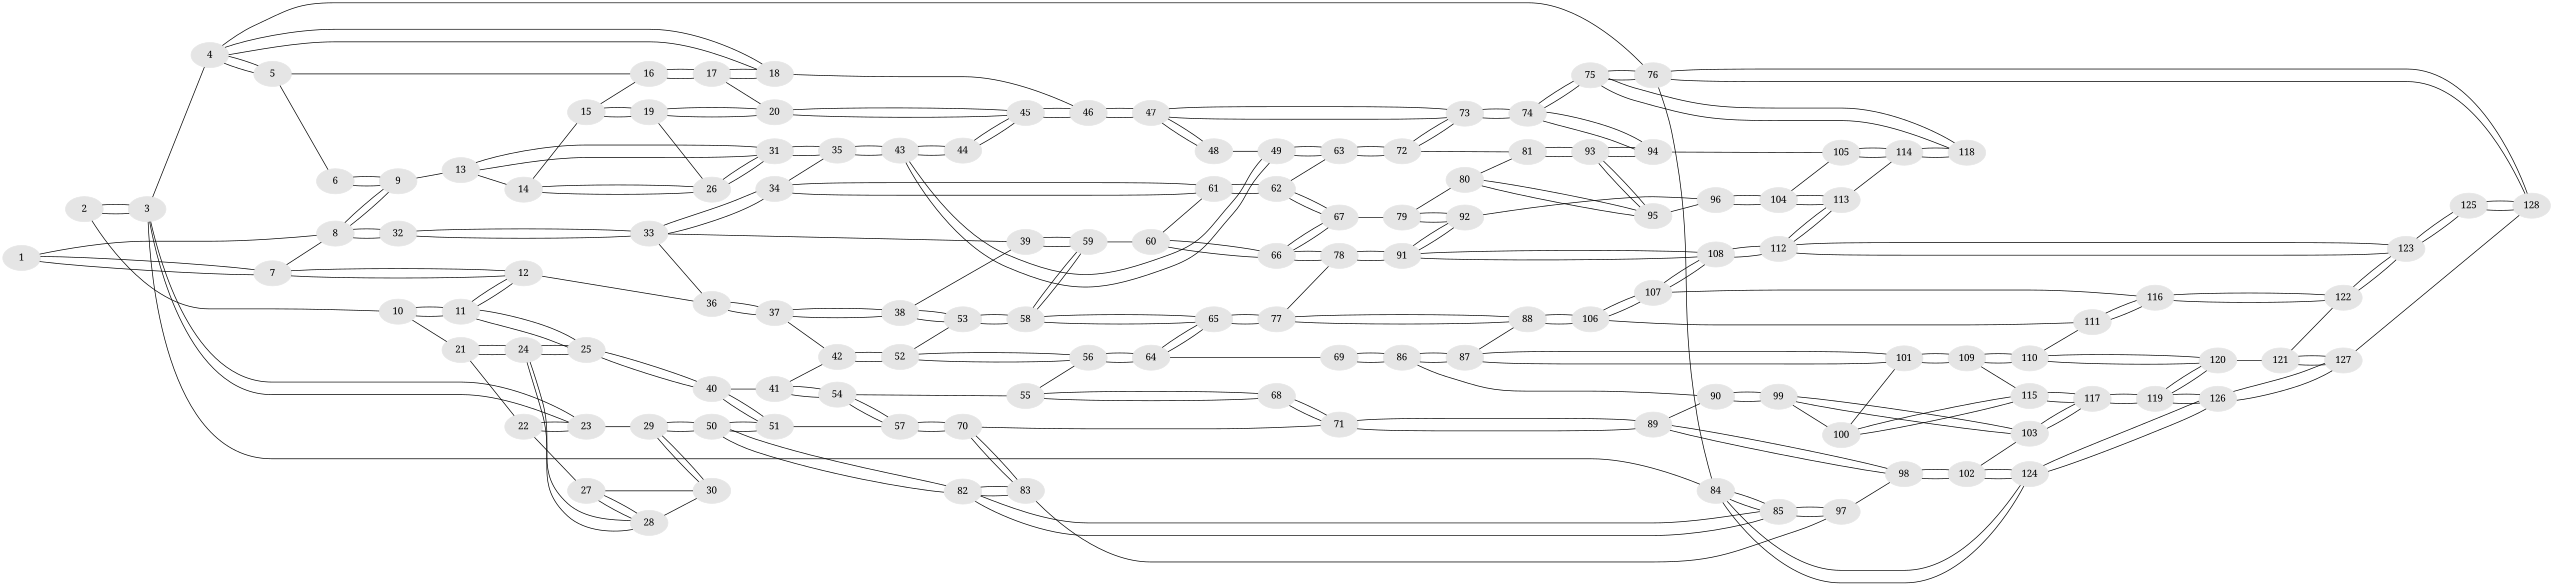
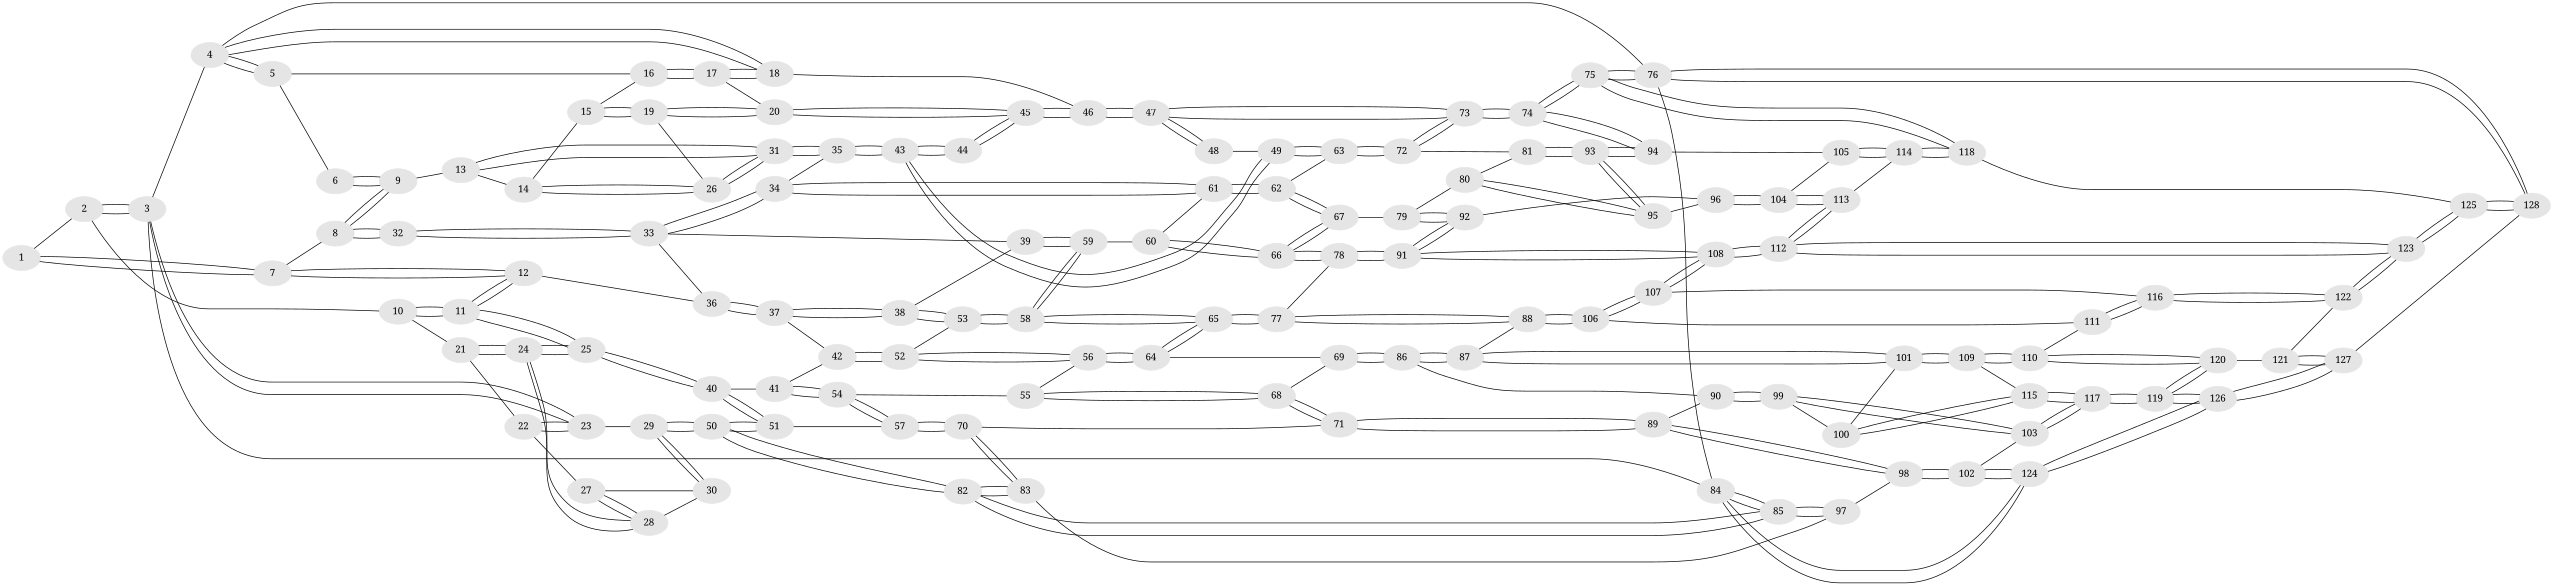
  graph {
    fontname="Noto Serif"
    rankdir=LR
    node [color=gray90 fontname="Noto Serif" style=filled]
    edge [fontname="Noto Serif"]
    1
    2
    7
    3
    10
    8
    12
    4
    23
    84
    11
    21
    5
    18
    76
    29
    85
    124
    6
    16
    46
    128
    9
    17
    13
    32
    36
    33
    14
    31
    25
    22
    24
    40
    37
    15
    26
    35
    19
    20
    45
    47
    27
    28
    30
    50
    41
    51
    82
    43
    34
    39
    61
    59
    62
    44
    49
    38
    42
    53
    52
    58
    60
    54
    57
    55
    56
    63
    48
    73
    74
    72
    83
    70
    64
    65
    68
    69
    71
    77
    66
    67
    78
    79
    81
    86
    88
    91
    80
    92
    89
    87
    90
    97
    98
    93
    75
    94
    118
    105
    125
    106
    108
    95
    96
    126
    101
    99
    109
    107
    111
    102
    100
    103
    112
    104
    114
    113
    115
    117
    110
    119
    116
    122
    123
    120
    121
    127
-   1 -- 8
+   1 -- 2
    1 -- 7
    1 -- 7
    2 -- 3
    2 -- 3
    2 -- 10
    7 -- 8
    7 -- 12
    7 -- 12
    3 -- 4
    3 -- 23
    3 -- 23
    3 -- 84
    10 -- 11
    10 -- 11
    10 -- 21
    8 -- 9
    8 -- 9
    8 -- 32
    8 -- 32
    12 -- 36
    4 -- 5
    4 -- 5
    4 -- 18
    4 -- 18
    4 -- 76
    23 -- 29
    84 -- 85
    84 -- 85
    84 -- 124
    84 -- 124
    11 -- 12
    11 -- 12
    11 -- 25
    11 -- 25
    21 -- 22
    21 -- 24
    21 -- 24
    5 -- 6
    5 -- 16
    18 -- 46
    76 -- 84
    76 -- 128
    76 -- 128
    29 -- 30
    29 -- 30
    29 -- 50
    29 -- 50
    85 -- 97
    85 -- 97
    124 -- 126
    124 -- 126
    6 -- 9
    6 -- 9
    16 -- 17
    16 -- 17
    46 -- 47
    46 -- 47
    9 -- 13
    17 -- 18
    17 -- 18
    17 -- 20
    13 -- 14
    13 -- 31
    13 -- 31
    32 -- 33
    32 -- 33
    36 -- 37
    36 -- 37
    33 -- 36
    33 -- 34
    33 -- 34
    33 -- 39
    14 -- 15
    14 -- 26
    14 -- 26
    31 -- 35
    31 -- 35
    25 -- 40
    25 -- 40
    22 -- 23
    22 -- 23
    22 -- 27
    24 -- 25
    24 -- 25
    24 -- 28
    24 -- 28
    40 -- 41
    40 -- 51
    40 -- 51
    37 -- 38
    37 -- 38
    37 -- 42
    15 -- 16
    15 -- 19
    15 -- 19
    26 -- 31
    26 -- 31
    35 -- 43
    35 -- 43
    19 -- 26
    19 -- 20
    19 -- 20
    20 -- 45
    20 -- 45
    45 -- 46
    45 -- 46
    47 -- 48
    47 -- 48
    47 -- 73
    47 -- 73
    27 -- 28
    27 -- 28
    27 -- 30
    28 -- 30
    50 -- 51
    50 -- 51
    50 -- 82
    50 -- 82
    41 -- 42
    41 -- 54
    41 -- 54
    51 -- 57
    82 -- 85
    82 -- 85
    82 -- 83
    82 -- 83
    43 -- 44
    43 -- 44
    43 -- 49
    43 -- 49
    34 -- 35
    34 -- 61
    34 -- 61
    39 -- 59
    39 -- 59
    61 -- 62
    61 -- 62
    59 -- 60
    62 -- 63
    62 -- 67
    62 -- 67
    44 -- 45
    44 -- 45
    49 -- 63
    49 -- 63
    38 -- 39
    38 -- 53
    38 -- 53
    42 -- 52
    42 -- 52
    53 -- 58
    53 -- 58
    52 -- 53
    52 -- 56
    52 -- 56
    58 -- 59
    58 -- 59
    58 -- 65
    58 -- 65
    60 -- 61
    60 -- 66
    60 -- 66
    54 -- 57
    54 -- 57
    54 -- 55
    57 -- 70
    57 -- 70
    55 -- 56
    55 -- 68
    55 -- 68
    56 -- 64
    56 -- 64
    63 -- 72
    63 -- 72
    48 -- 49
    73 -- 74
    73 -- 74
    74 -- 75
    74 -- 75
    74 -- 94
    74 -- 94
    72 -- 73
    72 -- 73
    72 -- 81
    83 -- 97
    70 -- 83
    70 -- 83
    70 -- 71
    64 -- 65
    64 -- 65
    64 -- 69
    65 -- 77
    65 -- 77
+   68 -- 69
    68 -- 71
    68 -- 71
    69 -- 86
    69 -- 86
    71 -- 89
    71 -- 89
    77 -- 78
    77 -- 88
    77 -- 88
    66 -- 67
    66 -- 67
    66 -- 78
    66 -- 78
    67 -- 79
    78 -- 91
    78 -- 91
    79 -- 80
    79 -- 92
    79 -- 92
    81 -- 93
    81 -- 93
    86 -- 87
    86 -- 87
    86 -- 90
    88 -- 106
    88 -- 106
    91 -- 92
    91 -- 92
    91 -- 108
    91 -- 108
    80 -- 81
    80 -- 95
    80 -- 95
    92 -- 96
    89 -- 90
    89 -- 98
    89 -- 98
    87 -- 88
    87 -- 101
    87 -- 101
    90 -- 99
    90 -- 99
    97 -- 98
    98 -- 102
    98 -- 102
    93 -- 94
    93 -- 94
    93 -- 95
    93 -- 95
    75 -- 76
    75 -- 76
    75 -- 118
    75 -- 118
    94 -- 105
+   118 -- 125
    105 -- 114
    105 -- 114
    125 -- 128
    125 -- 128
    106 -- 107
    106 -- 107
    106 -- 111
    108 -- 112
    108 -- 112
    95 -- 96
    96 -- 104
    96 -- 104
    126 -- 127
    126 -- 127
    101 -- 109
    101 -- 109
    99 -- 100
    99 -- 103
    99 -- 103
    109 -- 115
    109 -- 110
    109 -- 110
    107 -- 108
    107 -- 108
    107 -- 116
    111 -- 116
    111 -- 116
    102 -- 124
    102 -- 124
    102 -- 103
    100 -- 101
    100 -- 115
    100 -- 115
    103 -- 117
    103 -- 117
    112 -- 113
    112 -- 113
    112 -- 123
    112 -- 123
    104 -- 105
    104 -- 113
    104 -- 113
    114 -- 118
    114 -- 118
    113 -- 114
    115 -- 117
    115 -- 117
    117 -- 119
    117 -- 119
    110 -- 111
    110 -- 120
    110 -- 120
    119 -- 126
    119 -- 126
    119 -- 120
    119 -- 120
    116 -- 122
    116 -- 122
    122 -- 123
    122 -- 123
    123 -- 125
    123 -- 125
    120 -- 121
    121 -- 122
    121 -- 127
    121 -- 127
    127 -- 128
  }
